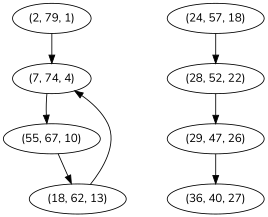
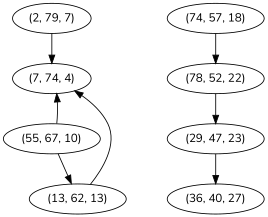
  digraph {
    fontname=Nunito
    node [fontname=Nunito]
    edge [fontname=Nunito]
-   "(2, 79, 1)"
+   "(2, 79, 1)" [label="(2, 79, 7)"]
    "(7, 74, 4)"
    n3 [label="(55, 67, 10)"]
-   "(18, 62, 13)"
-   "(24, 57, 18)"
-   "(28, 52, 22)"
-   "(29, 47, 23)" [label="(29, 47, 26)"]
+   "(18, 62, 13)" [label="(13, 62, 13)"]
+   "(24, 57, 18)" [label="(74, 57, 18)"]
+   "(28, 52, 22)" [label="(78, 52, 22)"]
+   "(29, 47, 23)"
    n8 [label="(36, 40, 27)"]
    "(2, 79, 1)" -> "(7, 74, 4)"
-   "(7, 74, 4)" -> n3
+   n3 -> "(7, 74, 4)"
    n3 -> "(18, 62, 13)"
    "(18, 62, 13)" -> "(7, 74, 4)"
    "(24, 57, 18)" -> "(28, 52, 22)"
    "(28, 52, 22)" -> "(29, 47, 23)"
    "(29, 47, 23)" -> n8
  }
